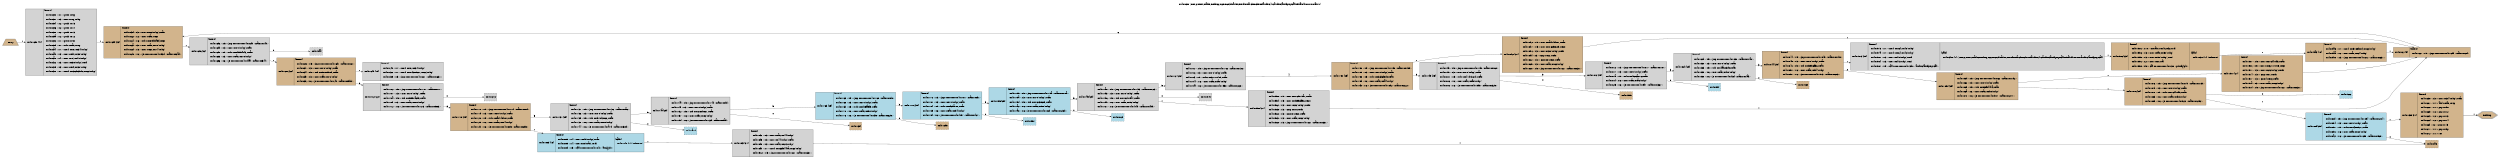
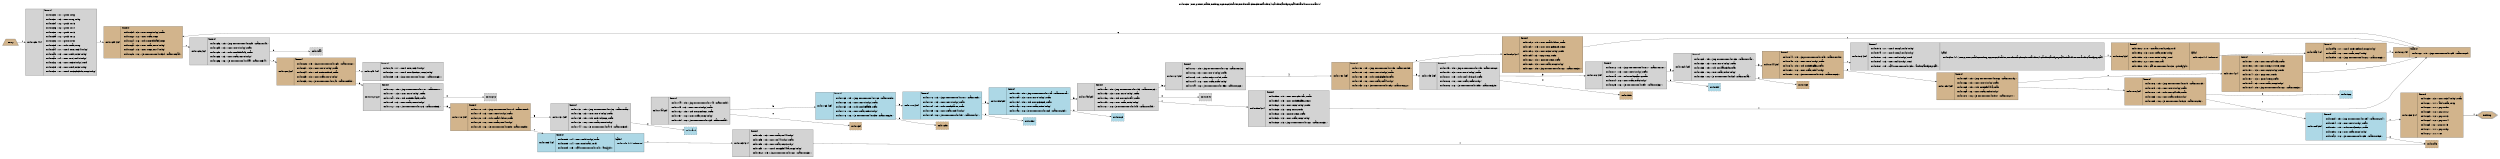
  digraph {
    label="0x401690 (/mnt/c/Users/mathe/Desktop/tcc/POCII/binaries/extr_linuxarchx86kernelaudit_64.c_audit_classify_syscall_Final-ollvm.out::main(0))"
    labelloc=t
    rankdir=LR
    node [fillcolor=tan shape=record style=filled]
    edge [arrowhead=vee]
    Entry [height=0.3 shape=trapezium width=0.3]
    n2 [fillcolor=lightgrey label="{\n     0x401690 [47]\l\n     | [instrs]\l\n     &nbsp;&nbsp;0x401690 \<+1\>: push %rbp\l\n     &nbsp;&nbsp;0x401691 \<+3\>: mov %rsp,%rbp\l\n     &nbsp;&nbsp;0x401694 \<+2\>: push %r15\l\n     &nbsp;&nbsp;0x401696 \<+2\>: push %r14\l\n     &nbsp;&nbsp;0x401698 \<+2\>: push %r13\l\n     &nbsp;&nbsp;0x40169a \<+2\>: push %r12\l\n     &nbsp;&nbsp;0x40169c \<+1\>: push %rbx\l\n     &nbsp;&nbsp;0x40169d \<+7\>: sub $0xa8,%rsp\l\n     &nbsp;&nbsp;0x4016a4 \<+7\>: movl $0x0,-0x34(%rbp)\l\n     &nbsp;&nbsp;0x4016ab \<+3\>: mov %edi,-0x38(%rbp)\l\n     &nbsp;&nbsp;0x4016ae \<+4\>: mov %rsi,-0x40(%rbp)\l\n     &nbsp;&nbsp;0x4016b2 \<+3\>: mov -0x38(%rbp),%edi\l\n     &nbsp;&nbsp;0x4016b5 \<+3\>: mov %edi,-0x30(%rbp)\l\n     &nbsp;&nbsp;0x4016b8 \<+7\>: movl $0x36b6fede,-0x6c(%rbp)\l\n  }"]
    n3 [label="{\n     0x4016bf [23]\l\n     | [instrs]\l\n     &nbsp;&nbsp;0x4016bf \<+3\>: mov -0x6c(%rbp),%eax\l\n     &nbsp;&nbsp;0x4016c2 \<+2\>: mov %eax,%ecx\l\n     &nbsp;&nbsp;0x4016c4 \<+6\>: sub $0x875bbaef,%ecx\l\n     &nbsp;&nbsp;0x4016ca \<+3\>: mov %eax,-0x70(%rbp)\l\n     &nbsp;&nbsp;0x4016cd \<+3\>: mov %ecx,-0x74(%rbp)\l\n     &nbsp;&nbsp;0x4016d0 \<+6\>: je 000000000040193d \<main+0x2ad\>\l\n  }"]
    n4 [fillcolor=lightgrey label="{\n     0x4016d6 [22]\l\n     | [instrs]\l\n     &nbsp;&nbsp;0x4016d6 \<+5\>: jmp 00000000004016db \<main+0x4b\>\l\n     &nbsp;&nbsp;0x4016db \<+3\>: mov -0x70(%rbp),%eax\l\n     &nbsp;&nbsp;0x4016de \<+5\>: sub $0x8bb5db43,%eax\l\n     &nbsp;&nbsp;0x4016e3 \<+3\>: mov %eax,-0x78(%rbp)\l\n     &nbsp;&nbsp;0x4016e6 \<+6\>: je 0000000000401baa \<main+0x51a\>\l\n  }"]
    n5 [fillcolor=lightgrey label="{\n     0x401baa\l\n  }" style="dashed,filled"]
    n6 [label="{\n     0x4016ec [22]\l\n     | [instrs]\l\n     &nbsp;&nbsp;0x4016ec \<+5\>: jmp 00000000004016f1 \<main+0x61\>\l\n     &nbsp;&nbsp;0x4016f1 \<+3\>: mov -0x70(%rbp),%eax\l\n     &nbsp;&nbsp;0x4016f4 \<+5\>: sub $0x918ef08d,%eax\l\n     &nbsp;&nbsp;0x4016f9 \<+3\>: mov %eax,-0x7c(%rbp)\l\n     &nbsp;&nbsp;0x4016fc \<+6\>: je 0000000000401c4b \<main+0x5bb\>\l\n  }"]
    n7 [fillcolor=lightgrey label="{\n     0x401c4b [19]\l\n     | [instrs]\l\n     &nbsp;&nbsp;0x401c4b \<+7\>: movl $0x0,-0x34(%rbp)\l\n     &nbsp;&nbsp;0x401c52 \<+7\>: movl $0x7d3ee527,-0x6c(%rbp)\l\n     &nbsp;&nbsp;0x401c59 \<+5\>: jmp 0000000000401cc1 \<main+0x631\>\l\n  }"]
    n8 [fillcolor=lightgrey label="{\n     0x401702 [22]\l\n     | [instrs]\l\n     &nbsp;&nbsp;0x401702 \<+5\>: jmp 0000000000401707 \<main+0x77\>\l\n     &nbsp;&nbsp;0x401707 \<+3\>: mov -0x70(%rbp),%eax\l\n     &nbsp;&nbsp;0x40170a \<+5\>: sub $0x9990a6d9,%eax\l\n     &nbsp;&nbsp;0x40170f \<+3\>: mov %eax,-0x80(%rbp)\l\n     &nbsp;&nbsp;0x401712 \<+6\>: je 0000000000401c73 \<main+0x5e3\>\l\n  }"]
    n9 [height=0.3 label=Desktop peripheries=2 shape=hexagon width=0.3]
    n10 [fillcolor=lightgrey label="{\n     0x401c73\l\n  }" style="dashed,filled"]
    n11 [label="{\n     0x401718 [25]\l\n     | [instrs]\l\n     &nbsp;&nbsp;0x401718 \<+5\>: jmp 000000000040171d \<main+0x8d\>\l\n     &nbsp;&nbsp;0x40171d \<+3\>: mov -0x70(%rbp),%eax\l\n     &nbsp;&nbsp;0x401720 \<+5\>: sub $0xad14eb81,%eax\l\n     &nbsp;&nbsp;0x401725 \<+6\>: mov %eax,-0x84(%rbp)\l\n     &nbsp;&nbsp;0x40172b \<+6\>: je 00000000004018e5 \<main+0x255\>\l\n  }"]
    n12 [label="{\n     0x4018a8\l\n  }" style="dashed,filled"]
    n13 [label="{\n     0x401cc1 [5]\l\n     | [instrs]\l\n     &nbsp;&nbsp;0x401cc1 \<+5\>: jmp 00000000004016bf \<main+0x2f\>\l\n  }"]
    n14 [fillcolor=lightblue label="{\n     0x4018e5 [13]\l\n     | [instrs]\l\n     &nbsp;&nbsp;0x4018e5 \<+4\>: mov -0x40(%rbp),%rax\l\n     &nbsp;&nbsp;0x4018e9 \<+4\>: mov 0x8(%rax),%rdi\l\n     &nbsp;&nbsp;0x4018ed \<+5\>: call 0000000000401040 \<atoi@plt\>\l\n     | [calls]\l\n     &nbsp;&nbsp;0x401040 \{1\} (unknown)\l\n  }"]
    n15 [fillcolor=lightgrey label="{\n     0x401731 [25]\l\n     | [instrs]\l\n     &nbsp;&nbsp;0x401731 \<+5\>: jmp 0000000000401736 \<main+0xa6\>\l\n     &nbsp;&nbsp;0x401736 \<+3\>: mov -0x70(%rbp),%eax\l\n     &nbsp;&nbsp;0x401739 \<+5\>: sub $0xb70b30c6,%eax\l\n     &nbsp;&nbsp;0x40173e \<+6\>: mov %eax,-0x88(%rbp)\l\n     &nbsp;&nbsp;0x401744 \<+6\>: je 0000000000401a7d \<main+0x3ed\>\l\n  }"]
    n16 [label="{\n     0x401c5e [21]\l\n     | [instrs]\l\n     &nbsp;&nbsp;0x401c5e \<+3\>: mov -0x34(%rbp),%eax\l\n     &nbsp;&nbsp;0x401c61 \<+7\>: add $0xa8,%rsp\l\n     &nbsp;&nbsp;0x401c68 \<+1\>: pop %rbx\l\n     &nbsp;&nbsp;0x401c69 \<+2\>: pop %r12\l\n     &nbsp;&nbsp;0x401c6b \<+2\>: pop %r13\l\n     &nbsp;&nbsp;0x401c6d \<+2\>: pop %r14\l\n     &nbsp;&nbsp;0x401c6f \<+2\>: pop %r15\l\n     &nbsp;&nbsp;0x401c71 \<+1\>: pop %rbp\l\n     &nbsp;&nbsp;0x401c72 \<+1\>: ret\l\n  }"]
    n17 [fillcolor=lightgrey label="{\n     0x4018f2 [21]\l\n     | [instrs]\l\n     &nbsp;&nbsp;0x4018f2 \<+3\>: mov %eax,-0x44(%rbp)\l\n     &nbsp;&nbsp;0x4018f5 \<+3\>: mov -0x44(%rbp),%eax\l\n     &nbsp;&nbsp;0x4018f8 \<+3\>: mov %eax,-0x2c(%rbp)\l\n     &nbsp;&nbsp;0x4018fb \<+7\>: movl $0x63f944ba,-0x6c(%rbp)\l\n     &nbsp;&nbsp;0x401902 \<+5\>: jmp 0000000000401cc1 \<main+0x631\>\l\n  }"]
    n18 [fillcolor=lightblue label="{\n     0x401a7d\l\n  }" style="dashed,filled"]
    n19 [fillcolor=lightgrey label="{\n     0x40174a [25]\l\n     | [instrs]\l\n     &nbsp;&nbsp;0x40174a \<+5\>: jmp 000000000040174f \<main+0xbf\>\l\n     &nbsp;&nbsp;0x40174f \<+3\>: mov -0x70(%rbp),%eax\l\n     &nbsp;&nbsp;0x401752 \<+5\>: sub $0xc188bec1,%eax\l\n     &nbsp;&nbsp;0x401757 \<+6\>: mov %eax,-0x8c(%rbp)\l\n     &nbsp;&nbsp;0x40175d \<+6\>: je 0000000000401c3f \<main+0x5af\>\l\n  }"]
    n20 [fillcolor=lightblue label="{\n     0x40188f [25]\l\n     | [instrs]\l\n     &nbsp;&nbsp;0x40188f \<+5\>: jmp 0000000000401894 \<main+0x204\>\l\n     &nbsp;&nbsp;0x401894 \<+3\>: mov -0x70(%rbp),%eax\l\n     &nbsp;&nbsp;0x401897 \<+5\>: sub $0x7d3ee527,%eax\l\n     &nbsp;&nbsp;0x40189c \<+6\>: mov %eax,-0xc0(%rbp)\l\n     &nbsp;&nbsp;0x4018a2 \<+6\>: je 0000000000401c5e \<main+0x5ce\>\l\n  }"]
    n21 [label="{\n     0x401c3f\l\n  }" style="dashed,filled"]
    n22 [fillcolor=lightblue label="{\n     0x401763 [25]\l\n     | [instrs]\l\n     &nbsp;&nbsp;0x401763 \<+5\>: jmp 0000000000401768 \<main+0xd8\>\l\n     &nbsp;&nbsp;0x401768 \<+3\>: mov -0x70(%rbp),%eax\l\n     &nbsp;&nbsp;0x40176b \<+5\>: sub $0xd05fa9f9,%eax\l\n     &nbsp;&nbsp;0x401770 \<+6\>: mov %eax,-0x90(%rbp)\l\n     &nbsp;&nbsp;0x401776 \<+6\>: je 0000000000401cb5 \<main+0x625\>\l\n  }"]
    n23 [fillcolor=lightblue label="{\n     0x401922\l\n  }" style="dashed,filled"]
    n24 [label="{\n     0x401cb5\l\n  }" style="dashed,filled"]
    n25 [fillcolor=lightblue label="{\n     0x40177c [25]\l\n     | [instrs]\l\n     &nbsp;&nbsp;0x40177c \<+5\>: jmp 0000000000401781 \<main+0xf1\>\l\n     &nbsp;&nbsp;0x401781 \<+3\>: mov -0x70(%rbp),%eax\l\n     &nbsp;&nbsp;0x401784 \<+5\>: sub $0xefc9a7e0,%eax\l\n     &nbsp;&nbsp;0x401789 \<+6\>: mov %eax,-0x94(%rbp)\l\n     &nbsp;&nbsp;0x40178f \<+6\>: je 0000000000401b57 \<main+0x4c7\>\l\n  }"]
    n26 [label="{\n     0x4019a3 [18]\l\n     | [instrs]\l\n     &nbsp;&nbsp;0x4019a3 \<+7\>: movl $0x918ef08d,-0x6c(%rbp)\l\n     &nbsp;&nbsp;0x4019aa \<+6\>: mov %eax,-0xc4(%rbp)\l\n     &nbsp;&nbsp;0x4019b0 \<+5\>: jmp 0000000000401cc1 \<main+0x631\>\l\n  }"]
    n27 [fillcolor=lightblue label="{\n     0x401b57\l\n  }" style="dashed,filled"]
    n28 [fillcolor=lightblue label="{\n     0x401795 [25]\l\n     | [instrs]\l\n     &nbsp;&nbsp;0x401795 \<+5\>: jmp 000000000040179a \<main+0x10a\>\l\n     &nbsp;&nbsp;0x40179a \<+3\>: mov -0x70(%rbp),%eax\l\n     &nbsp;&nbsp;0x40179d \<+5\>: sub $0x16c9e609,%eax\l\n     &nbsp;&nbsp;0x4017a2 \<+6\>: mov %eax,-0x98(%rbp)\l\n     &nbsp;&nbsp;0x4017a8 \<+6\>: je 00000000004018cd \<main+0x23d\>\l\n  }"]
    n29 [label="{\n     0x40198c [23]\l\n     | [instrs]\l\n     &nbsp;&nbsp;0x40198c \<+10\>: movabs $0x4020f2,%rdi\l\n     &nbsp;&nbsp;0x401996 \<+3\>: mov %eax,-0x50(%rbp)\l\n     &nbsp;&nbsp;0x401999 \<+3\>: mov -0x50(%rbp),%esi\l\n     &nbsp;&nbsp;0x40199c \<+2\>: mov $0x0,%al\l\n     &nbsp;&nbsp;0x40199e \<+5\>: call 0000000000401030 \<printf@plt\>\l\n     | [calls]\l\n     &nbsp;&nbsp;0x401030 \{1\} (unknown)\l\n  }"]
    n30 [fillcolor=lightblue label="{\n     0x4018cd\l\n  }" style="dashed,filled"]
    n31 [fillcolor=lightgrey label="{\n     0x4017ae [25]\l\n     | [instrs]\l\n     &nbsp;&nbsp;0x4017ae \<+5\>: jmp 00000000004017b3 \<main+0x123\>\l\n     &nbsp;&nbsp;0x4017b3 \<+3\>: mov -0x70(%rbp),%eax\l\n     &nbsp;&nbsp;0x4017b6 \<+5\>: sub $0x16d015a7,%eax\l\n     &nbsp;&nbsp;0x4017bb \<+6\>: mov %eax,-0x9c(%rbp)\l\n     &nbsp;&nbsp;0x4017c1 \<+6\>: je 0000000000401b4b \<main+0x4bb\>\l\n  }"]
    n32 [label="{\n     0x401876 [25]\l\n     | [instrs]\l\n     &nbsp;&nbsp;0x401876 \<+5\>: jmp 000000000040187b \<main+0x1eb\>\l\n     &nbsp;&nbsp;0x40187b \<+3\>: mov -0x70(%rbp),%eax\l\n     &nbsp;&nbsp;0x40187e \<+5\>: sub $0x7cd47dfe,%eax\l\n     &nbsp;&nbsp;0x401883 \<+6\>: mov %eax,-0xbc(%rbp)\l\n     &nbsp;&nbsp;0x401889 \<+6\>: je 0000000000401922 \<main+0x292\>\l\n  }"]
    n33 [fillcolor=lightgrey label="{\n     0x401b4b\l\n  }" style="dashed,filled"]
    n34 [fillcolor=lightgrey label="{\n     0x4017c7 [25]\l\n     | [instrs]\l\n     &nbsp;&nbsp;0x4017c7 \<+5\>: jmp 00000000004017cc \<main+0x13c\>\l\n     &nbsp;&nbsp;0x4017cc \<+3\>: mov -0x70(%rbp),%eax\l\n     &nbsp;&nbsp;0x4017cf \<+5\>: sub $0x32117d05,%eax\l\n     &nbsp;&nbsp;0x4017d4 \<+6\>: mov %eax,-0xa0(%rbp)\l\n     &nbsp;&nbsp;0x4017da \<+6\>: je 0000000000401958 \<main+0x2c8\>\l\n  }"]
    n35 [fillcolor=lightgrey label="{\n     0x401958 [27]\l\n     | [instrs]\l\n     &nbsp;&nbsp;0x401958 \<+5\>: mov $0x16d015a7,%eax\l\n     &nbsp;&nbsp;0x40195d \<+5\>: mov $0x5996ff96,%ecx\l\n     &nbsp;&nbsp;0x401962 \<+3\>: mov -0x2c(%rbp),%edx\l\n     &nbsp;&nbsp;0x401965 \<+3\>: cmp $0x0,%edx\l\n     &nbsp;&nbsp;0x401968 \<+3\>: cmove %ecx,%eax\l\n     &nbsp;&nbsp;0x40196b \<+3\>: mov %eax,-0x6c(%rbp)\l\n     &nbsp;&nbsp;0x40196e \<+5\>: jmp 0000000000401cc1 \<main+0x631\>\l\n  }"]
    n36 [label="{\n     0x401907 [27]\l\n     | [instrs]\l\n     &nbsp;&nbsp;0x401907 \<+5\>: mov $0x7cd47dfe,%eax\l\n     &nbsp;&nbsp;0x40190c \<+5\>: mov $0x32117d05,%ecx\l\n     &nbsp;&nbsp;0x401911 \<+3\>: mov -0x2c(%rbp),%edx\l\n     &nbsp;&nbsp;0x401914 \<+3\>: cmp $0x1,%edx\l\n     &nbsp;&nbsp;0x401917 \<+3\>: cmovl %ecx,%eax\l\n     &nbsp;&nbsp;0x40191a \<+3\>: mov %eax,-0x6c(%rbp)\l\n     &nbsp;&nbsp;0x40191d \<+5\>: jmp 0000000000401cc1 \<main+0x631\>\l\n  }"]
    n37 [label="{\n     0x4017e0 [25]\l\n     | [instrs]\l\n     &nbsp;&nbsp;0x4017e0 \<+5\>: jmp 00000000004017e5 \<main+0x155\>\l\n     &nbsp;&nbsp;0x4017e5 \<+3\>: mov -0x70(%rbp),%eax\l\n     &nbsp;&nbsp;0x4017e8 \<+5\>: sub $0x36b6fede,%eax\l\n     &nbsp;&nbsp;0x4017ed \<+6\>: mov %eax,-0xa4(%rbp)\l\n     &nbsp;&nbsp;0x4017f3 \<+6\>: je 00000000004018b2 \<main+0x222\>\l\n  }"]
    n38 [label="{\n     0x40185d [25]\l\n     | [instrs]\l\n     &nbsp;&nbsp;0x40185d \<+5\>: jmp 0000000000401862 \<main+0x1d2\>\l\n     &nbsp;&nbsp;0x401862 \<+3\>: mov -0x70(%rbp),%eax\l\n     &nbsp;&nbsp;0x401865 \<+5\>: sub $0x63f944ba,%eax\l\n     &nbsp;&nbsp;0x40186a \<+6\>: mov %eax,-0xb8(%rbp)\l\n     &nbsp;&nbsp;0x401870 \<+6\>: je 0000000000401907 \<main+0x277\>\l\n  }"]
    n39 [label="{\n     0x4018b2 [27]\l\n     | [instrs]\l\n     &nbsp;&nbsp;0x4018b2 \<+5\>: mov $0xad14eb81,%eax\l\n     &nbsp;&nbsp;0x4018b7 \<+5\>: mov $0x16c9e609,%ecx\l\n     &nbsp;&nbsp;0x4018bc \<+3\>: mov -0x30(%rbp),%edx\l\n     &nbsp;&nbsp;0x4018bf \<+3\>: cmp $0x2,%edx\l\n     &nbsp;&nbsp;0x4018c2 \<+3\>: cmovne %ecx,%eax\l\n     &nbsp;&nbsp;0x4018c5 \<+3\>: mov %eax,-0x6c(%rbp)\l\n     &nbsp;&nbsp;0x4018c8 \<+5\>: jmp 0000000000401cc1 \<main+0x631\>\l\n  }"]
    n40 [fillcolor=lightgrey label="{\n     0x4017f9 [25]\l\n     | [instrs]\l\n     &nbsp;&nbsp;0x4017f9 \<+5\>: jmp 00000000004017fe \<main+0x16e\>\l\n     &nbsp;&nbsp;0x4017fe \<+3\>: mov -0x70(%rbp),%eax\l\n     &nbsp;&nbsp;0x401801 \<+5\>: sub $0x41d7361d,%eax\l\n     &nbsp;&nbsp;0x401806 \<+6\>: mov %eax,-0xa8(%rbp)\l\n     &nbsp;&nbsp;0x40180c \<+6\>: je 00000000004019b5 \<main+0x325\>\l\n  }"]
    n41 [fillcolor=lightgrey label="{\n     0x401973 [25]\l\n     | [instrs]\l\n     &nbsp;&nbsp;0x401973 \<+7\>: movl $0x64,-0x48(%rbp)\l\n     &nbsp;&nbsp;0x40197a \<+7\>: movl $0x64,-0x4c(%rbp)\l\n     &nbsp;&nbsp;0x401981 \<+3\>: mov -0x48(%rbp),%edi\l\n     &nbsp;&nbsp;0x401984 \<+3\>: mov -0x4c(%rbp),%esi\l\n     &nbsp;&nbsp;0x401987 \<+5\>: call 00000000004013b0 \<audit_classify_syscall\>\l\n     | [calls]\l\n     &nbsp;&nbsp;0x4013b0 \{1\} (/mnt/c/Users/mathe/Desktop/tcc/POCII/binaries/extr_linuxarchx86kernelaudit_64.c_audit_classify_syscall_Final-ollvm.out::audit_classify_syscall)\l\n  }"]
    n42 [label="{\n     0x4019b5\l\n  }" style="dashed,filled"]
    n43 [fillcolor=lightgrey label="{\n     0x401812 [25]\l\n     | [instrs]\l\n     &nbsp;&nbsp;0x401812 \<+5\>: jmp 0000000000401817 \<main+0x187\>\l\n     &nbsp;&nbsp;0x401817 \<+3\>: mov -0x70(%rbp),%eax\l\n     &nbsp;&nbsp;0x40181a \<+5\>: sub $0x46eca276,%eax\l\n     &nbsp;&nbsp;0x40181f \<+6\>: mov %eax,-0xac(%rbp)\l\n     &nbsp;&nbsp;0x401825 \<+6\>: je 00000000004019f7 \<main+0x367\>\l\n  }"]
    n44 [label="{\n     0x401844 [25]\l\n     | [instrs]\l\n     &nbsp;&nbsp;0x401844 \<+5\>: jmp 0000000000401849 \<main+0x1b9\>\l\n     &nbsp;&nbsp;0x401849 \<+3\>: mov -0x70(%rbp),%eax\l\n     &nbsp;&nbsp;0x40184c \<+5\>: sub $0x5996ff96,%eax\l\n     &nbsp;&nbsp;0x401851 \<+6\>: mov %eax,-0xb4(%rbp)\l\n     &nbsp;&nbsp;0x401857 \<+6\>: je 0000000000401973 \<main+0x2e3\>\l\n  }"]
    n45 [fillcolor=lightgrey label="{\n     0x40182b [25]\l\n     | [instrs]\l\n     &nbsp;&nbsp;0x40182b \<+5\>: jmp 0000000000401830 \<main+0x1a0\>\l\n     &nbsp;&nbsp;0x401830 \<+3\>: mov -0x70(%rbp),%eax\l\n     &nbsp;&nbsp;0x401833 \<+5\>: sub $0x4fac03d5,%eax\l\n     &nbsp;&nbsp;0x401838 \<+6\>: mov %eax,-0xb0(%rbp)\l\n     &nbsp;&nbsp;0x40183e \<+6\>: je 0000000000401b3f \<main+0x4af\>\l\n  }"]
    n46 [fillcolor=lightblue label="{\n     0x4019f7\l\n  }" style="dashed,filled"]
    n47 [label="{\n     0x401b3f\l\n  }" style="dashed,filled"]
    Entry -> n2 [arrowhead=normal label=" 1"]
    n2 -> n3 [arrowhead=normal label=" 1"]
    n3 -> n4 [label=" 7"]
    n4 -> n5 [label=" 0"]
    n4 -> n6 [arrowhead=normal label=" 7"]
    n6 -> n7 [label=" 1"]
    n6 -> n8 [arrowhead=normal label=" 6"]
    n8 -> n10 [arrowhead=normal label=" 0"]
    n8 -> n11 [arrowhead=normal label=" 6"]
    n11 -> n14 [label=" 1"]
    n11 -> n15 [label=" 5"]
    n13 -> n3 [label=" 6"]
    n14 -> n17 [arrowhead=normal label=" 1"]
    n15 -> n18 [label=" 0"]
-   n15 -> n19 [label=" 5"]
    n16 -> n9 [arrowhead=normal label=" 1"]
    n17 -> n12 [label=" 1"]
    n19 -> n21 [label=" 0"]
    n19 -> n22 [arrowhead=normal label=" 5"]
    n20 -> n12 [arrowhead=normal label=" 0"]
    n20 -> n16 [label=" 1"]
    n22 -> n24 [label=" 0"]
    n22 -> n25 [arrowhead=normal label=" 5"]
    n25 -> n27 [label=" 0"]
    n25 -> n28 [arrowhead=normal label=" 5"]
    n26 -> n13 [arrowhead=normal label=" 1"]
    n28 -> n30 [arrowhead=normal label=" 0"]
    n28 -> n31 [label=" 5"]
    n29 -> n26 [arrowhead=normal label=" 1"]
    n31 -> n33 [label=" 0"]
    n31 -> n34 [label=" 5"]
    n31 -> n35 [arrowhead=normal label=" 1"]
    n32 -> n20 [label=" 1"]
    n32 -> n23 [label=" 0"]
    n34 -> n37 [arrowhead=normal label=" 4"]
    n35 -> n13 [arrowhead=normal label=" 1"]
    n36 -> n13 [arrowhead=normal label=" 1"]
    n37 -> n39 [arrowhead=normal label=" 1"]
    n37 -> n40 [label=" 3"]
    n38 -> n32 [label=" 1"]
    n38 -> n36 [label=" 1"]
    n39 -> n13 [label=" 1"]
    n40 -> n42 [arrowhead=normal label=" 0"]
    n40 -> n43 [arrowhead=normal label=" 3"]
    n41 -> n29 [label=" 1"]
    n43 -> n45 [label=" 3"]
    n43 -> n46 [arrowhead=normal label=" 0"]
    n44 -> n38 [arrowhead=normal label=" 2"]
    n44 -> n41 [label=" 1"]
    n45 -> n44 [label=" 3"]
    n45 -> n47 [arrowhead=normal label=" 0"]
  }
